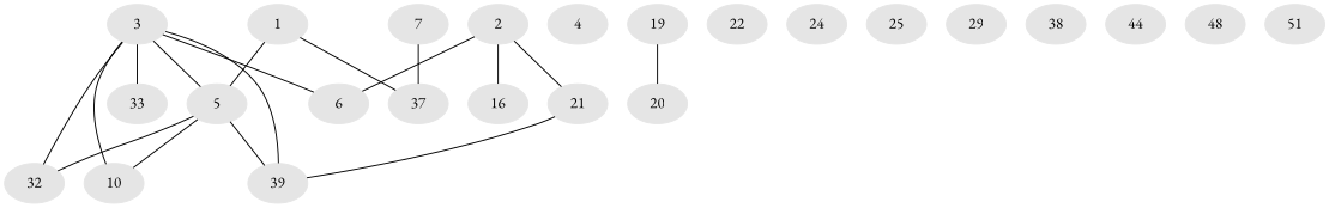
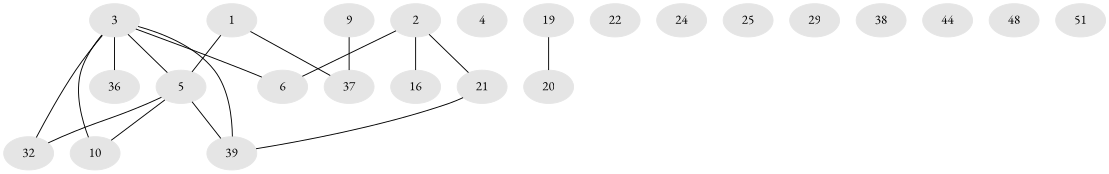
  graph {
    fontname="EB Garamond"
    node [color=gray90 fontname="EB Garamond" style=filled]
    edge [fontname="EB Garamond"]
    5 [super="+12+9+30"]
    10 [super="+17"]
    32
    39 [super="+49"]
    1
    37
-   7 [super="+8+42"]
+   7 [super="+8+42" label=9]
    2 [super="+45+50+23"]
    6 [super="+46"]
    16 [super="+43"]
    21 [super="+47"]
    3 [super="+20+15+11"]
-   33
+   33 [label=36]
    4
    n15 [label=20 super="+52"]
    19
    22
    24
    25
    29
    38
    44
    48
    51
    5 -- 10
    5 -- 32
    5 -- 39
    1 -- 5
    1 -- 37
    7 -- 37
    2 -- 6
    2 -- 16
    2 -- 21
    21 -- 39
    3 -- 5
    3 -- 10 [weight=2]
    3 -- 32
    3 -- 39
    3 -- 6
    3 -- 33
    19 -- n15
  }
